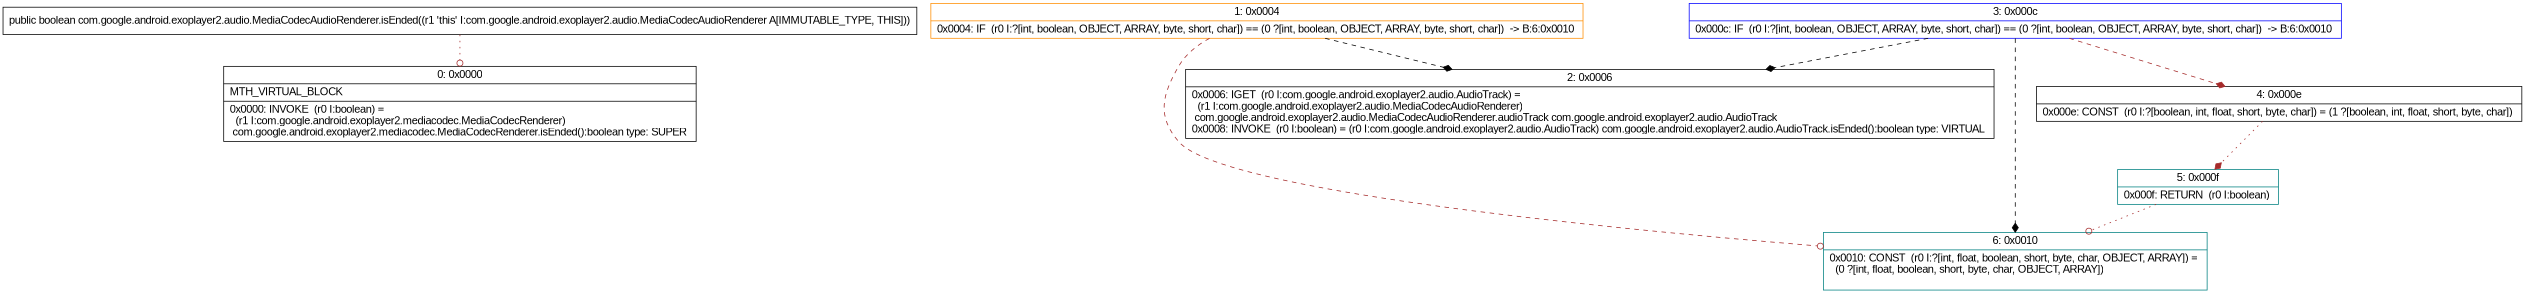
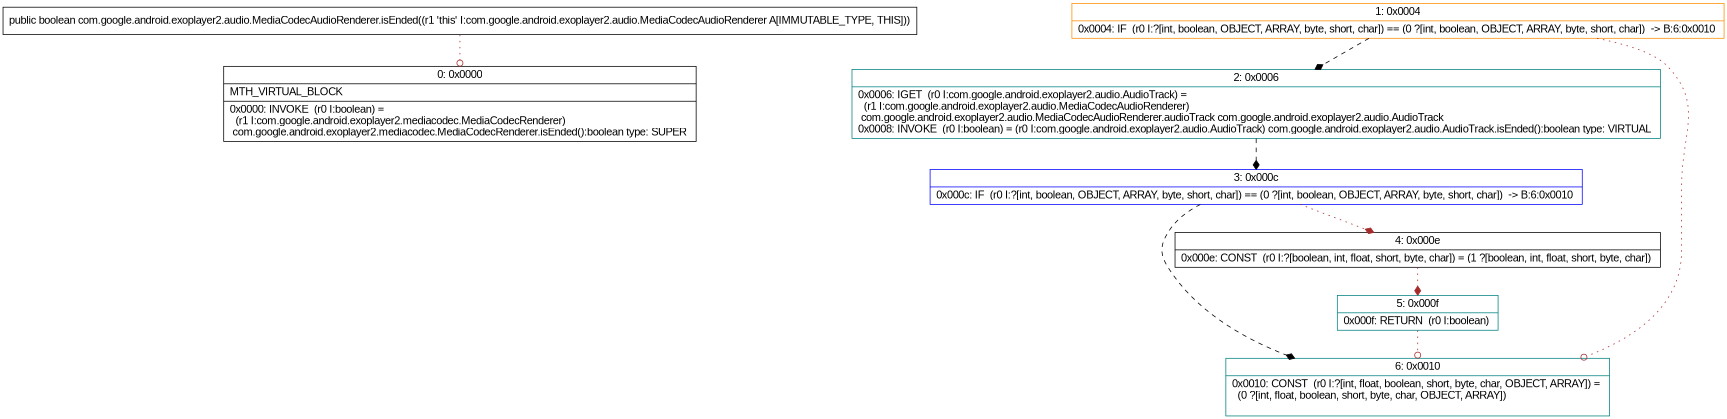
  digraph {
    fontname="Liberation Sans"
    node [color=black fontname="Liberation Sans" shape=record]
    edge [arrowhead=diamond color=brown fontname="Liberation Sans" style=dashed]
    n1 [label="{0\:\ 0x0000|MTH_VIRTUAL_BLOCK\l|0x0000: INVOKE  (r0 I:boolean) = \l  (r1 I:com.google.android.exoplayer2.mediacodec.MediaCodecRenderer)\l com.google.android.exoplayer2.mediacodec.MediaCodecRenderer.isEnded():boolean type: SUPER \l}"]
    n2 [color=darkorange label="{1\:\ 0x0004|0x0004: IF  (r0 I:?[int, boolean, OBJECT, ARRAY, byte, short, char]) == (0 ?[int, boolean, OBJECT, ARRAY, byte, short, char])  \-\> B:6:0x0010 \l}"]
-   n3 [label="{2\:\ 0x0006|0x0006: IGET  (r0 I:com.google.android.exoplayer2.audio.AudioTrack) = \l  (r1 I:com.google.android.exoplayer2.audio.MediaCodecAudioRenderer)\l com.google.android.exoplayer2.audio.MediaCodecAudioRenderer.audioTrack com.google.android.exoplayer2.audio.AudioTrack \l0x0008: INVOKE  (r0 I:boolean) = (r0 I:com.google.android.exoplayer2.audio.AudioTrack) com.google.android.exoplayer2.audio.AudioTrack.isEnded():boolean type: VIRTUAL \l}"]
+   n3 [color=teal label="{2\:\ 0x0006|0x0006: IGET  (r0 I:com.google.android.exoplayer2.audio.AudioTrack) = \l  (r1 I:com.google.android.exoplayer2.audio.MediaCodecAudioRenderer)\l com.google.android.exoplayer2.audio.MediaCodecAudioRenderer.audioTrack com.google.android.exoplayer2.audio.AudioTrack \l0x0008: INVOKE  (r0 I:boolean) = (r0 I:com.google.android.exoplayer2.audio.AudioTrack) com.google.android.exoplayer2.audio.AudioTrack.isEnded():boolean type: VIRTUAL \l}"]
    n4 [color=teal label="{6\:\ 0x0010|0x0010: CONST  (r0 I:?[int, float, boolean, short, byte, char, OBJECT, ARRAY]) = \l  (0 ?[int, float, boolean, short, byte, char, OBJECT, ARRAY])\l \l}"]
    n5 [color=blue label="{3\:\ 0x000c|0x000c: IF  (r0 I:?[int, boolean, OBJECT, ARRAY, byte, short, char]) == (0 ?[int, boolean, OBJECT, ARRAY, byte, short, char])  \-\> B:6:0x0010 \l}"]
    n6 [label="{4\:\ 0x000e|0x000e: CONST  (r0 I:?[boolean, int, float, short, byte, char]) = (1 ?[boolean, int, float, short, byte, char]) \l}"]
    n7 [color=teal label="{5\:\ 0x000f|0x000f: RETURN  (r0 I:boolean) \l}"]
    n8 [label="{public boolean com.google.android.exoplayer2.audio.MediaCodecAudioRenderer.isEnded((r1 'this' I:com.google.android.exoplayer2.audio.MediaCodecAudioRenderer A[IMMUTABLE_TYPE, THIS])) }"]
    n2 -> n3 [color=black]
-   n2 -> n4 [arrowhead=odot]
-   n5 -> n3 [color=black]
+   n2 -> n4 [arrowhead=odot style=dotted]
+   n3 -> n5 [color=black]
    n5 -> n4 [color=black]
-   n5 -> n6
+   n5 -> n6 [style=dotted]
    n6 -> n7 [style=dotted]
    n7 -> n4 [arrowhead=odot style=dotted]
    n8 -> n1 [arrowhead=odot style=dotted]
  }
